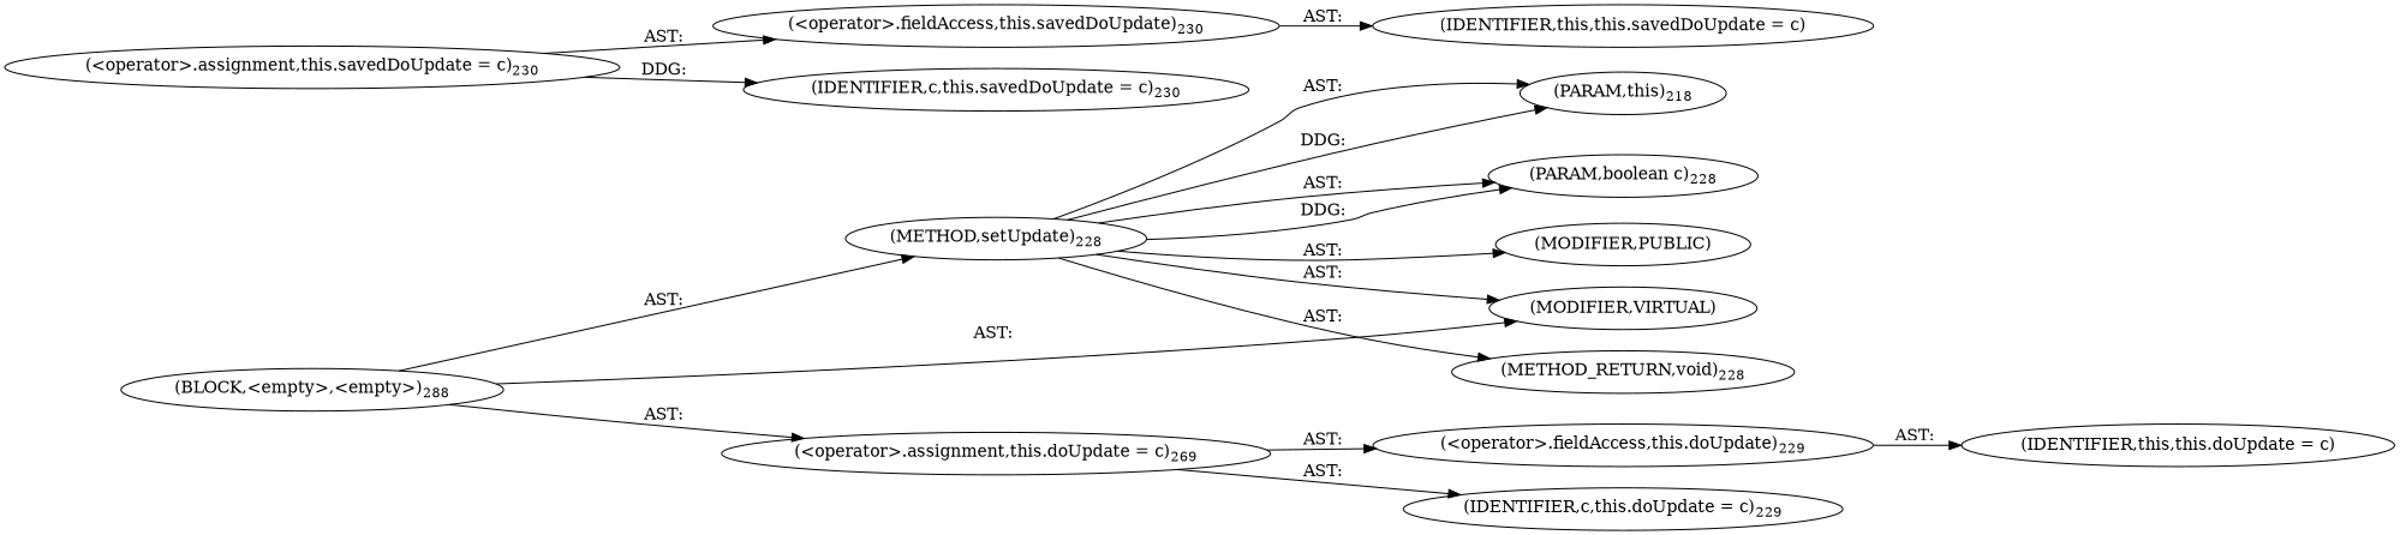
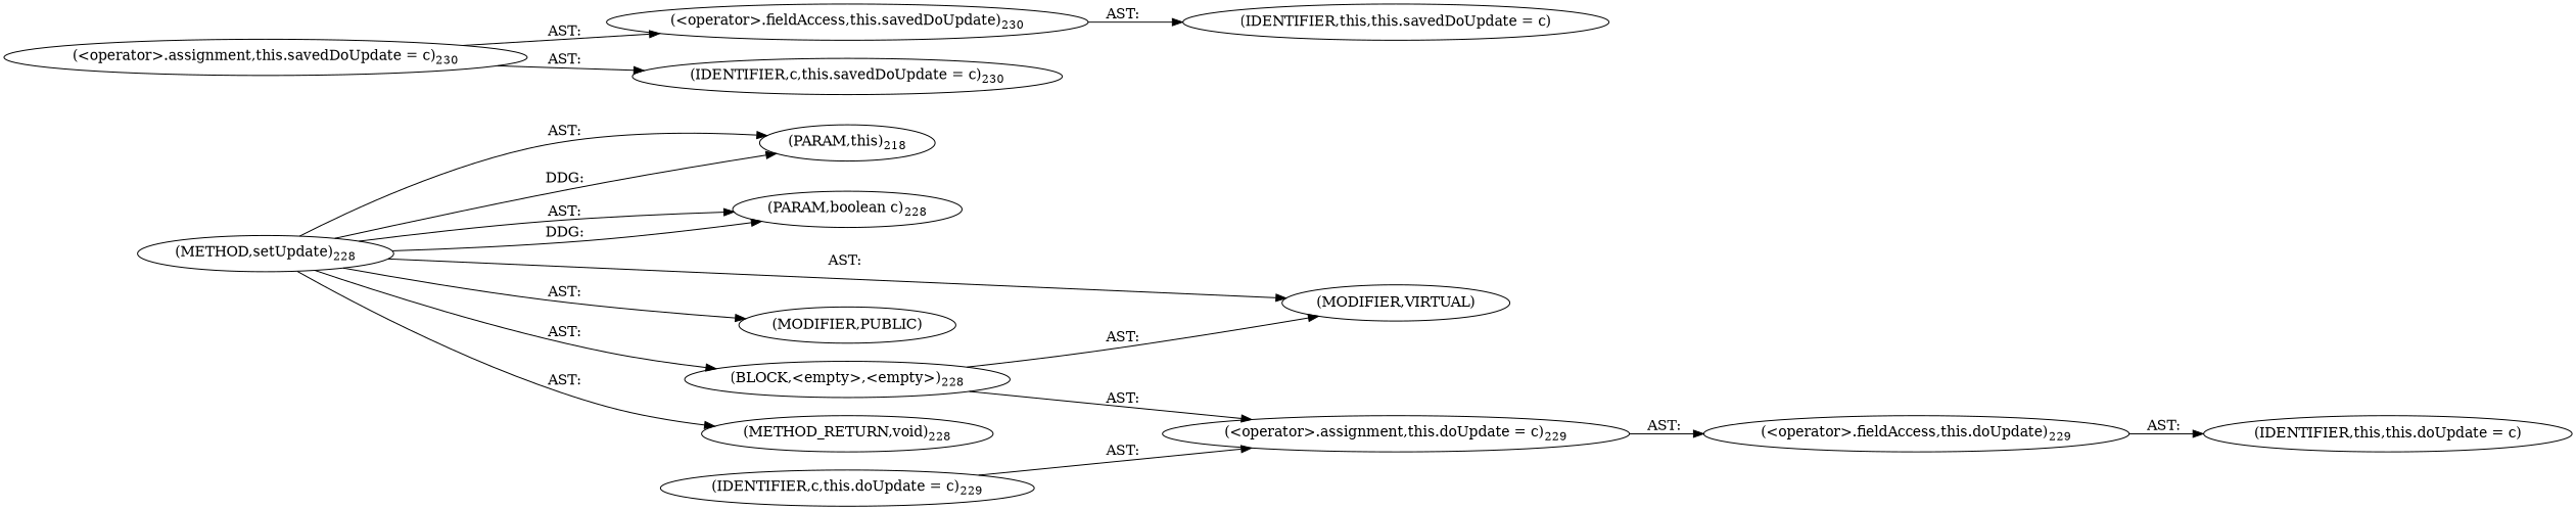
  digraph {
    rankdir=LR
    n1 [label=<(METHOD,setUpdate)<SUB>228</SUB>>]
    n2 [label=<(PARAM,this)<SUB>218</SUB>>]
    n3 [label=<(PARAM,boolean c)<SUB>228</SUB>>]
-   n4 [label=<(BLOCK,&lt;empty&gt;,&lt;empty&gt;)<SUB>288</SUB>>]
+   n4 [label=<(BLOCK,&lt;empty&gt;,&lt;empty&gt;)<SUB>228</SUB>>]
    n5 [label=<(MODIFIER,PUBLIC)>]
    n6 [label=<(MODIFIER,VIRTUAL)>]
    n7 [label=<(METHOD_RETURN,void)<SUB>228</SUB>>]
-   n8 [label=<(&lt;operator&gt;.assignment,this.doUpdate = c)<SUB>269</SUB>>]
+   n8 [label=<(&lt;operator&gt;.assignment,this.doUpdate = c)<SUB>229</SUB>>]
    n9 [label=<(&lt;operator&gt;.fieldAccess,this.doUpdate)<SUB>229</SUB>>]
    n10 [label=<(IDENTIFIER,c,this.doUpdate = c)<SUB>229</SUB>>]
    n11 [label=<(&lt;operator&gt;.assignment,this.savedDoUpdate = c)<SUB>230</SUB>>]
    n12 [label=<(&lt;operator&gt;.fieldAccess,this.savedDoUpdate)<SUB>230</SUB>>]
    n13 [label=<(IDENTIFIER,c,this.savedDoUpdate = c)<SUB>230</SUB>>]
    n14 [label=<(IDENTIFIER,this,this.doUpdate = c)>]
    n15 [label=<(IDENTIFIER,this,this.savedDoUpdate = c)>]
    n1 -> n2 [label="AST: "]
    n1 -> n2 [label="DDG: "]
    n1 -> n3 [label="AST: "]
    n1 -> n3 [label="DDG: "]
-   n4 -> n1 [label="AST: "]
+   n1 -> n4 [label="AST: "]
    n1 -> n5 [label="AST: "]
    n1 -> n6 [label="AST: "]
    n1 -> n7 [label="AST: "]
    n4 -> n6 [label="AST: "]
    n4 -> n8 [label="AST: "]
    n8 -> n9 [label="AST: "]
-   n8 -> n10 [label="AST: "]
+   n10 -> n8 [label="AST: "]
    n9 -> n14 [label="AST: "]
    n11 -> n12 [label="AST: "]
-   n11 -> n13 [label="DDG: "]
+   n11 -> n13 [label="AST: "]
    n12 -> n15 [label="AST: "]
  }
